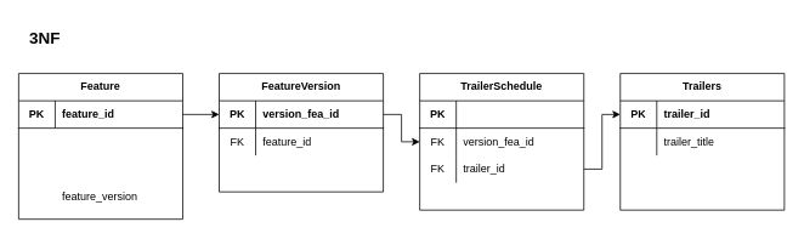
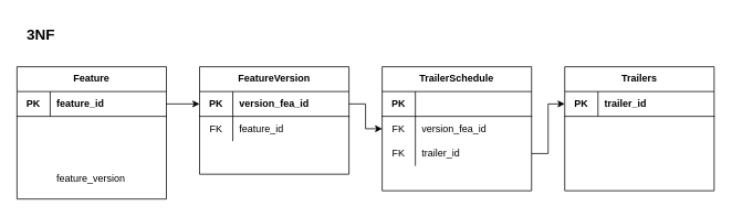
  <mxCell id="0" />
  <mxCell id="1" parent="0" />
  <mxCell id="2" value="Feature" style="shape=table;html=1;whiteSpace=wrap;startSize=30;container=1;collapsible=0;childLayout=tableLayout;fixedRows=1;rowLines=0;fontStyle=1;align=center;" vertex="1" parent="1"><mxGeometry x="20" y="80" width="180" height="160" as="geometry" /></mxCell>
  <mxCell id="3" value="" style="shape=partialRectangle;html=1;whiteSpace=wrap;collapsible=0;dropTarget=0;pointerEvents=0;fillColor=none;top=0;left=0;bottom=1;right=0;points=[[0,0.5],[1,0.5]];portConstraint=eastwest;" vertex="1" parent="2"><mxGeometry y="30" width="180" height="30" as="geometry" /></mxCell>
  <mxCell id="4" value="&lt;b&gt;PK&lt;/b&gt;" style="shape=partialRectangle;html=1;whiteSpace=wrap;connectable=0;fillColor=none;top=0;left=0;bottom=0;right=0;overflow=hidden;" vertex="1" parent="3"><mxGeometry width="40" height="30" as="geometry" /></mxCell>
  <mxCell id="5" value="&lt;b&gt;feature_id&lt;/b&gt;" style="shape=partialRectangle;html=1;whiteSpace=wrap;connectable=0;fillColor=none;top=0;left=0;bottom=0;right=0;align=left;spacingLeft=6;overflow=hidden;" vertex="1" parent="3"><mxGeometry x="40" width="140" height="30" as="geometry" /></mxCell>
  <mxCell id="6" value="" style="shape=partialRectangle;html=1;whiteSpace=wrap;collapsible=0;dropTarget=0;pointerEvents=0;fillColor=none;top=0;left=0;bottom=0;right=0;points=[[0,0.5],[1,0.5]];portConstraint=eastwest;" vertex="1" parent="2"><mxGeometry y="60" width="180" height="30" as="geometry" /></mxCell>
  <mxCell id="7" value="" style="shape=partialRectangle;html=1;whiteSpace=wrap;connectable=0;fillColor=none;top=0;left=0;bottom=0;right=0;overflow=hidden;" vertex="1" parent="6"><mxGeometry width="40" height="30" as="geometry" /></mxCell>
  <mxCell id="8" value="" style="shape=partialRectangle;html=1;whiteSpace=wrap;collapsible=0;dropTarget=0;pointerEvents=0;fillColor=none;top=0;left=0;bottom=0;right=0;points=[[0,0.5],[1,0.5]];portConstraint=eastwest;" vertex="1" parent="2"><mxGeometry y="90" width="180" height="30" as="geometry" /></mxCell>
  <mxCell id="9" value="" style="shape=partialRectangle;html=1;whiteSpace=wrap;connectable=0;fillColor=none;top=0;left=0;bottom=0;right=0;overflow=hidden;" vertex="1" parent="8"><mxGeometry width="40" height="30" as="geometry" /></mxCell>
  <mxCell id="10" value="feature_version" style="shape=partialRectangle;html=1;whiteSpace=wrap;connectable=0;fillColor=none;top=0;left=0;bottom=0;right=0;align=left;spacingLeft=6;overflow=hidden;" vertex="1" parent="1"><mxGeometry x="60" y="200" width="140" height="30" as="geometry" /></mxCell>
  <mxCell id="11" value="FeatureVersion" style="shape=table;html=1;whiteSpace=wrap;startSize=30;container=1;collapsible=0;childLayout=tableLayout;fixedRows=1;rowLines=0;fontStyle=1;align=center;" vertex="1" parent="1"><mxGeometry x="240" y="80" width="180" height="130" as="geometry" /></mxCell>
  <mxCell id="12" value="" style="shape=partialRectangle;html=1;whiteSpace=wrap;collapsible=0;dropTarget=0;pointerEvents=0;fillColor=none;top=0;left=0;bottom=1;right=0;points=[[0,0.5],[1,0.5]];portConstraint=eastwest;" vertex="1" parent="11"><mxGeometry y="30" width="180" height="30" as="geometry" /></mxCell>
  <mxCell id="13" value="&lt;b&gt;PK&lt;/b&gt;" style="shape=partialRectangle;html=1;whiteSpace=wrap;connectable=0;fillColor=none;top=0;left=0;bottom=0;right=0;overflow=hidden;" vertex="1" parent="12"><mxGeometry width="40" height="30" as="geometry" /></mxCell>
  <mxCell id="14" value="&lt;b&gt;version_fea_id&lt;/b&gt;" style="shape=partialRectangle;html=1;whiteSpace=wrap;connectable=0;fillColor=none;top=0;left=0;bottom=0;right=0;align=left;spacingLeft=6;overflow=hidden;" vertex="1" parent="12"><mxGeometry x="40" width="140" height="30" as="geometry" /></mxCell>
  <mxCell id="15" value="" style="shape=partialRectangle;html=1;whiteSpace=wrap;collapsible=0;dropTarget=0;pointerEvents=0;fillColor=none;top=0;left=0;bottom=0;right=0;points=[[0,0.5],[1,0.5]];portConstraint=eastwest;" vertex="1" parent="11"><mxGeometry y="60" width="180" height="30" as="geometry" /></mxCell>
  <mxCell id="16" value="FK" style="shape=partialRectangle;html=1;whiteSpace=wrap;connectable=0;fillColor=none;top=0;left=0;bottom=0;right=0;overflow=hidden;" vertex="1" parent="15"><mxGeometry width="40" height="30" as="geometry" /></mxCell>
  <mxCell id="17" value="feature_id" style="shape=partialRectangle;html=1;whiteSpace=wrap;connectable=0;fillColor=none;top=0;left=0;bottom=0;right=0;align=left;spacingLeft=6;overflow=hidden;" vertex="1" parent="15"><mxGeometry x="40" width="140" height="30" as="geometry" /></mxCell>
  <mxCell id="18" value="" style="shape=partialRectangle;html=1;whiteSpace=wrap;collapsible=0;dropTarget=0;pointerEvents=0;fillColor=none;top=0;left=0;bottom=0;right=0;points=[[0,0.5],[1,0.5]];portConstraint=eastwest;" vertex="1" parent="11"><mxGeometry y="90" width="180" height="30" as="geometry" /></mxCell>
  <mxCell id="19" value="" style="shape=partialRectangle;html=1;whiteSpace=wrap;connectable=0;fillColor=none;top=0;left=0;bottom=0;right=0;overflow=hidden;" vertex="1" parent="18"><mxGeometry width="40" height="30" as="geometry" /></mxCell>
  <mxCell id="20" value="TrailerSchedule" style="shape=table;html=1;whiteSpace=wrap;startSize=30;container=1;collapsible=0;childLayout=tableLayout;fixedRows=1;rowLines=0;fontStyle=1;align=center;" vertex="1" parent="1"><mxGeometry x="460" y="80" width="180" height="150" as="geometry" /></mxCell>
  <mxCell id="21" value="" style="shape=partialRectangle;html=1;whiteSpace=wrap;collapsible=0;dropTarget=0;pointerEvents=0;fillColor=none;top=0;left=0;bottom=1;right=0;points=[[0,0.5],[1,0.5]];portConstraint=eastwest;" vertex="1" parent="20"><mxGeometry y="30" width="180" height="30" as="geometry" /></mxCell>
  <mxCell id="22" value="&lt;b&gt;PK&lt;/b&gt;" style="shape=partialRectangle;html=1;whiteSpace=wrap;connectable=0;fillColor=none;top=0;left=0;bottom=0;right=0;overflow=hidden;" vertex="1" parent="21"><mxGeometry width="40" height="30" as="geometry" /></mxCell>
  <mxCell id="23" value="" style="shape=partialRectangle;html=1;whiteSpace=wrap;collapsible=0;dropTarget=0;pointerEvents=0;fillColor=none;top=0;left=0;bottom=0;right=0;points=[[0,0.5],[1,0.5]];portConstraint=eastwest;" vertex="1" parent="20"><mxGeometry y="60" width="180" height="30" as="geometry" /></mxCell>
  <mxCell id="24" value="FK" style="shape=partialRectangle;html=1;whiteSpace=wrap;connectable=0;fillColor=none;top=0;left=0;bottom=0;right=0;overflow=hidden;" vertex="1" parent="23"><mxGeometry width="40" height="30" as="geometry" /></mxCell>
  <mxCell id="25" value="version_fea_id" style="shape=partialRectangle;html=1;whiteSpace=wrap;connectable=0;fillColor=none;top=0;left=0;bottom=0;right=0;align=left;spacingLeft=6;overflow=hidden;" vertex="1" parent="23"><mxGeometry x="40" width="140" height="30" as="geometry" /></mxCell>
  <mxCell id="26" value="" style="shape=partialRectangle;html=1;whiteSpace=wrap;collapsible=0;dropTarget=0;pointerEvents=0;fillColor=none;top=0;left=0;bottom=0;right=0;points=[[0,0.5],[1,0.5]];portConstraint=eastwest;" vertex="1" parent="20"><mxGeometry y="90" width="180" height="30" as="geometry" /></mxCell>
  <mxCell id="27" value="FK" style="shape=partialRectangle;html=1;whiteSpace=wrap;connectable=0;fillColor=none;top=0;left=0;bottom=0;right=0;overflow=hidden;" vertex="1" parent="26"><mxGeometry width="40" height="30" as="geometry" /></mxCell>
  <mxCell id="28" value="trailer_id" style="shape=partialRectangle;html=1;whiteSpace=wrap;connectable=0;fillColor=none;top=0;left=0;bottom=0;right=0;align=left;spacingLeft=6;overflow=hidden;" vertex="1" parent="26"><mxGeometry x="40" width="140" height="30" as="geometry" /></mxCell>
  <mxCell id="29" value="Trailers" style="shape=table;html=1;whiteSpace=wrap;startSize=30;container=1;collapsible=0;childLayout=tableLayout;fixedRows=1;rowLines=0;fontStyle=1;align=center;" vertex="1" parent="1"><mxGeometry x="680" y="80" width="180" height="150" as="geometry" /></mxCell>
  <mxCell id="30" value="" style="shape=partialRectangle;html=1;whiteSpace=wrap;collapsible=0;dropTarget=0;pointerEvents=0;fillColor=none;top=0;left=0;bottom=1;right=0;points=[[0,0.5],[1,0.5]];portConstraint=eastwest;" vertex="1" parent="29"><mxGeometry y="30" width="180" height="30" as="geometry" /></mxCell>
  <mxCell id="31" value="&lt;b&gt;PK&lt;/b&gt;" style="shape=partialRectangle;html=1;whiteSpace=wrap;connectable=0;fillColor=none;top=0;left=0;bottom=0;right=0;overflow=hidden;" vertex="1" parent="30"><mxGeometry width="40" height="30" as="geometry" /></mxCell>
  <mxCell id="32" value="trailer_id" style="shape=partialRectangle;html=1;whiteSpace=wrap;connectable=0;fillColor=none;top=0;left=0;bottom=0;right=0;align=left;spacingLeft=6;overflow=hidden;fontStyle=1" vertex="1" parent="30"><mxGeometry x="40" width="140" height="30" as="geometry" /></mxCell>
  <mxCell id="33" value="" style="shape=partialRectangle;html=1;whiteSpace=wrap;collapsible=0;dropTarget=0;pointerEvents=0;fillColor=none;top=0;left=0;bottom=0;right=0;points=[[0,0.5],[1,0.5]];portConstraint=eastwest;" vertex="1" parent="29"><mxGeometry y="60" width="180" height="30" as="geometry" /></mxCell>
  <mxCell id="34" value="" style="shape=partialRectangle;html=1;whiteSpace=wrap;connectable=0;fillColor=none;top=0;left=0;bottom=0;right=0;overflow=hidden;" vertex="1" parent="33"><mxGeometry width="40" height="30" as="geometry" /></mxCell>
- <mxCell id="35" value="trailer_title" style="shape=partialRectangle;html=1;whiteSpace=wrap;connectable=0;fillColor=none;top=0;left=0;bottom=0;right=0;align=left;spacingLeft=6;overflow=hidden;" vertex="1" parent="33"><mxGeometry x="40" width="140" height="30" as="geometry" /></mxCell>
  <mxCell id="36" value="" style="shape=partialRectangle;html=1;whiteSpace=wrap;collapsible=0;dropTarget=0;pointerEvents=0;fillColor=none;top=0;left=0;bottom=0;right=0;points=[[0,0.5],[1,0.5]];portConstraint=eastwest;" vertex="1" parent="29"><mxGeometry y="90" width="180" height="30" as="geometry" /></mxCell>
  <mxCell id="37" value="" style="shape=partialRectangle;html=1;whiteSpace=wrap;connectable=0;fillColor=none;top=0;left=0;bottom=0;right=0;overflow=hidden;" vertex="1" parent="36"><mxGeometry width="40" height="30" as="geometry" /></mxCell>
  <mxCell id="38" style="edgeStyle=orthogonalEdgeStyle;rounded=0;orthogonalLoop=1;jettySize=auto;html=1;exitX=1;exitY=0.5;exitDx=0;exitDy=0;entryX=0;entryY=0.5;entryDx=0;entryDy=0;" edge="1" parent="1" source="3" target="12"><mxGeometry relative="1" as="geometry" /></mxCell>
  <mxCell id="39" style="edgeStyle=orthogonalEdgeStyle;rounded=0;orthogonalLoop=1;jettySize=auto;html=1;exitX=1;exitY=0.5;exitDx=0;exitDy=0;entryX=0;entryY=0.5;entryDx=0;entryDy=0;" edge="1" parent="1" source="12" target="23"><mxGeometry relative="1" as="geometry" /></mxCell>
  <mxCell id="40" style="edgeStyle=orthogonalEdgeStyle;rounded=0;orthogonalLoop=1;jettySize=auto;html=1;exitX=1;exitY=0.5;exitDx=0;exitDy=0;entryX=0;entryY=0.5;entryDx=0;entryDy=0;" edge="1" parent="1" source="26" target="30"><mxGeometry relative="1" as="geometry" /></mxCell>
  <mxCell id="41" value="&lt;font style=&quot;font-size: 18px&quot;&gt;3NF&lt;/font&gt;" style="text;strokeColor=none;fillColor=none;html=1;fontSize=24;fontStyle=1;verticalAlign=middle;align=left;" vertex="1" parent="1"><mxGeometry x="30" y="20" width="100" height="40" as="geometry" /></mxCell>
